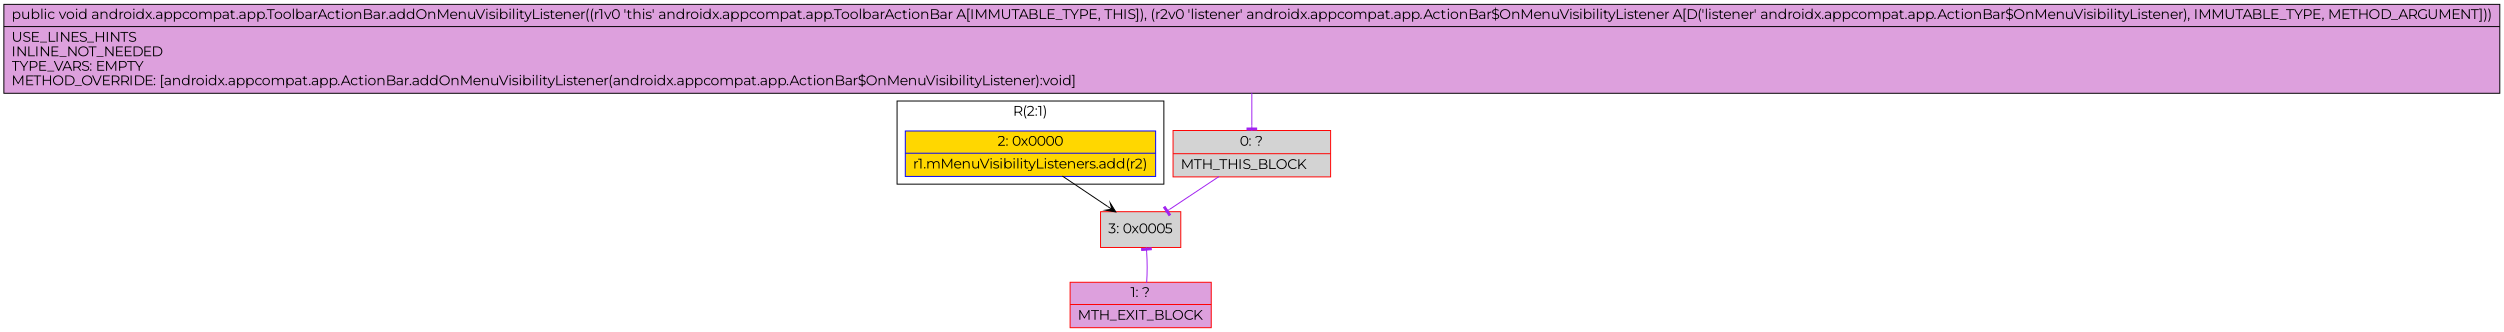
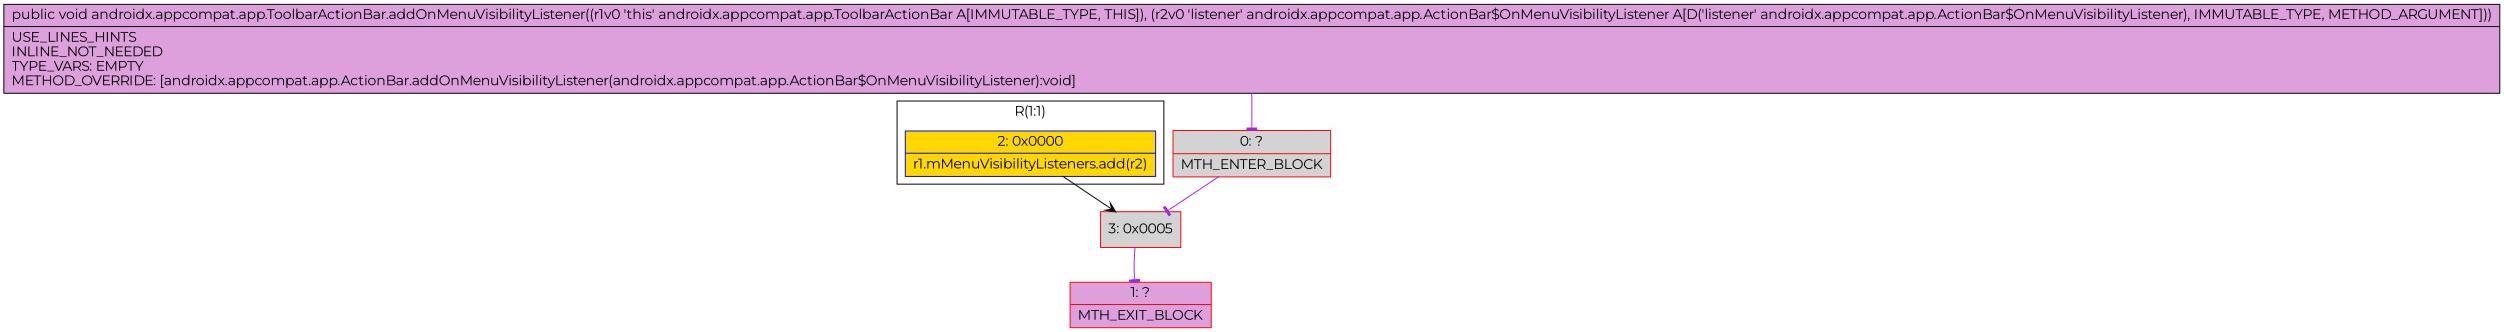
  digraph {
    fontname=Montserrat
    node [color=red fillcolor=lightgrey fontname=Montserrat shape=record style=filled]
    edge [arrowhead=tee color=purple fontname=Montserrat]
    n1 [color=blue fillcolor=gold label="{2\:\ 0x0000|r1.mMenuVisibilityListeners.add(r2)\l}"]
    n2 [label="{3\:\ 0x0005}"]
    n3 [fillcolor=plum label="{1\:\ ?|MTH_EXIT_BLOCK\l}"]
-   n4 [label="{0\:\ ?|MTH_THIS_BLOCK\l}"]
+   n4 [label="{0\:\ ?|MTH_ENTER_BLOCK\l}"]
    n5 [fillcolor=plum label="{public void androidx.appcompat.app.ToolbarActionBar.addOnMenuVisibilityListener((r1v0 'this' androidx.appcompat.app.ToolbarActionBar A[IMMUTABLE_TYPE, THIS]), (r2v0 'listener' androidx.appcompat.app.ActionBar$OnMenuVisibilityListener A[D('listener' androidx.appcompat.app.ActionBar$OnMenuVisibilityListener), IMMUTABLE_TYPE, METHOD_ARGUMENT]))  | USE_LINES_HINTS\lINLINE_NOT_NEEDED\lTYPE_VARS: EMPTY\lMETHOD_OVERRIDE: [androidx.appcompat.app.ActionBar.addOnMenuVisibilityListener(androidx.appcompat.app.ActionBar$OnMenuVisibilityListener):void]\l}" color=""]
    subgraph cluster_1 {
-     label="R(2:1)"
+     label="R(1:1)"
      n1
    }
    n1 -> n2 [arrowhead=vee color=black]
-   n3 -> n2
+   n2 -> n3
    n4 -> n2
    n5 -> n4
  }
